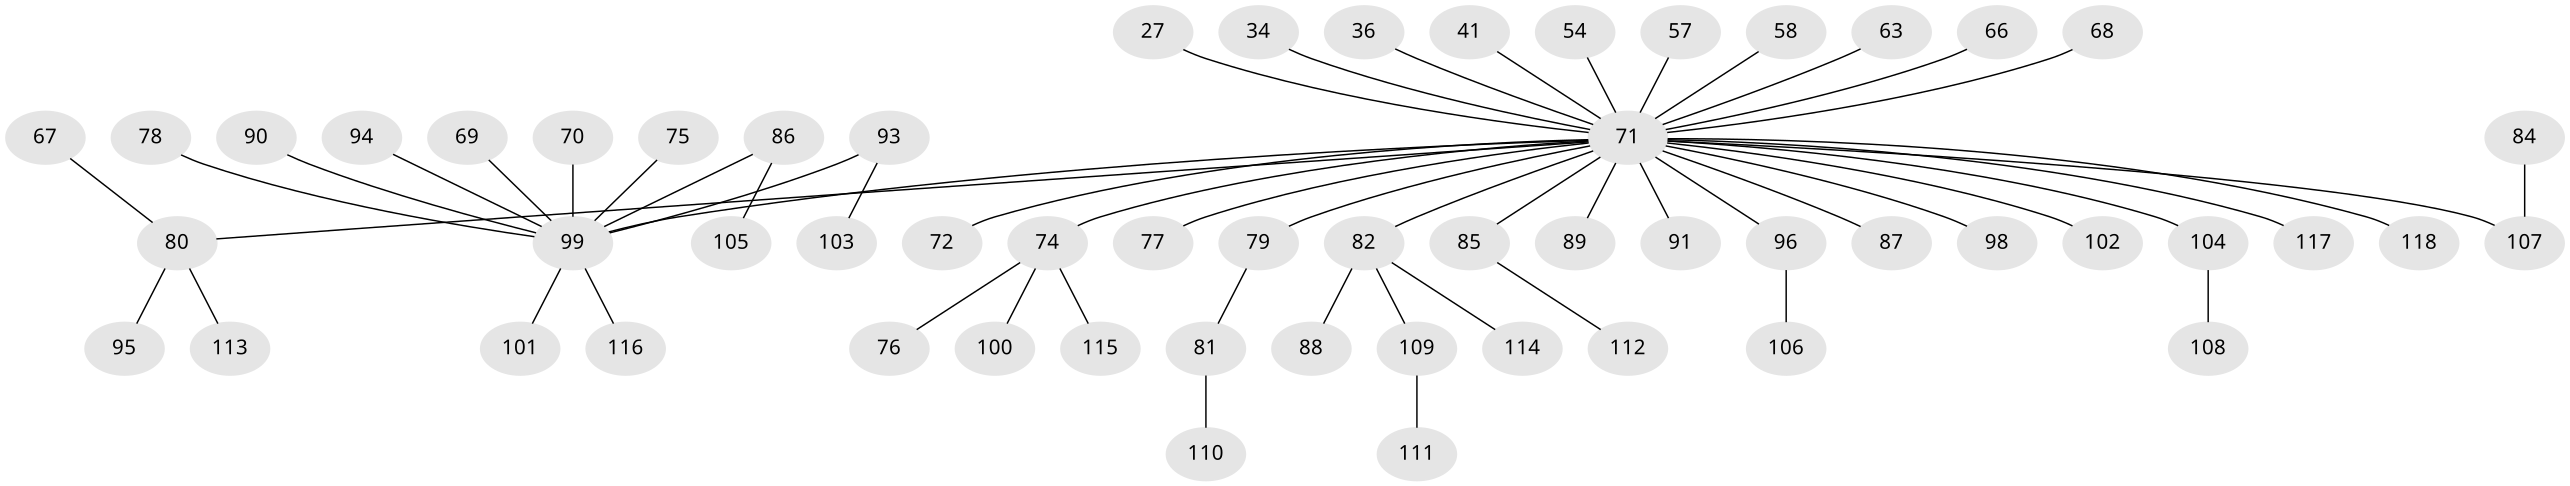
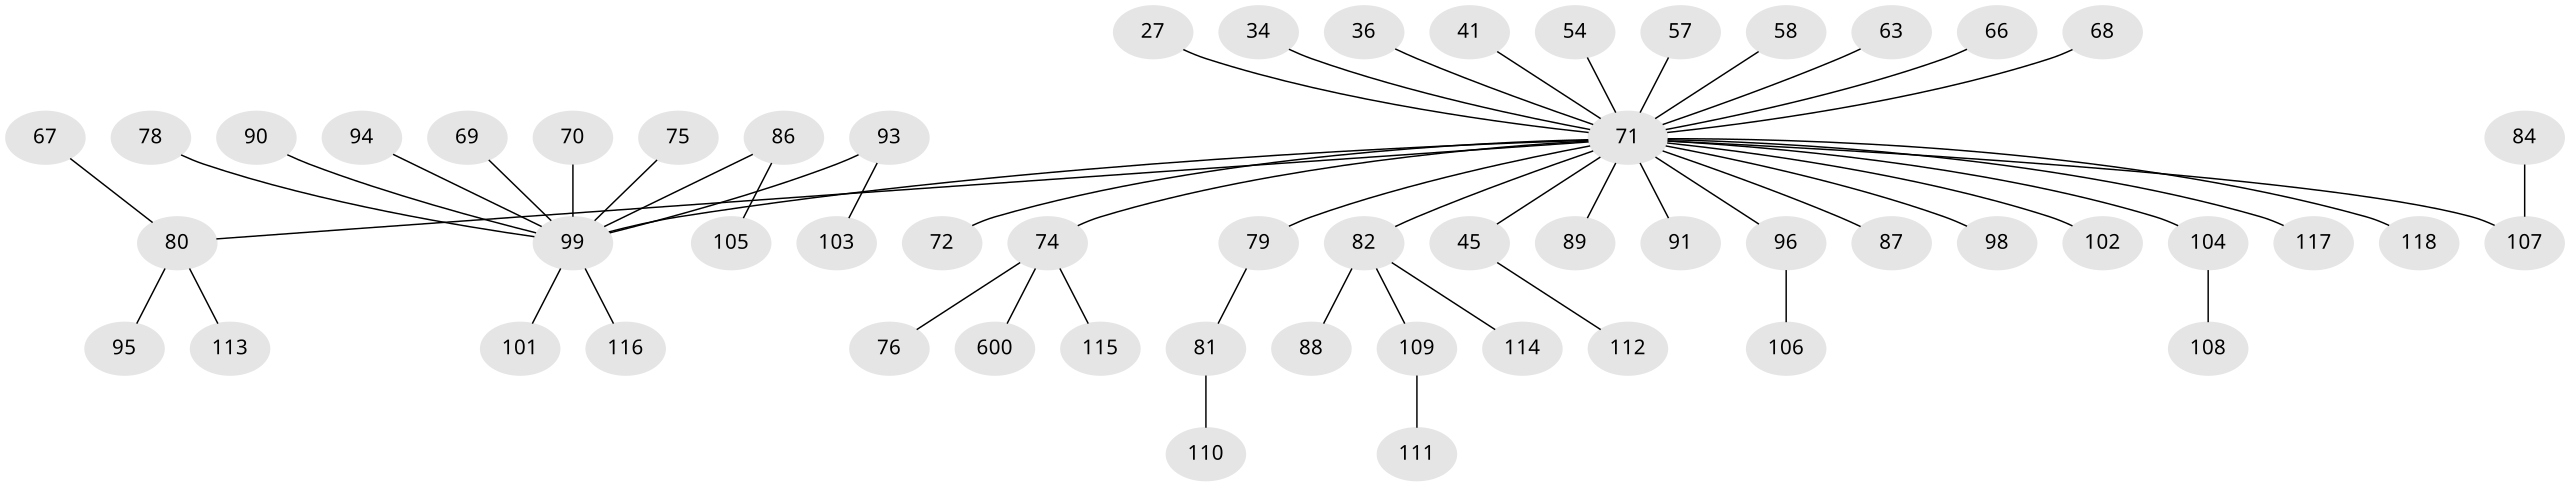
  graph {
    fontname="Noto Sans"
    node [color=gray90 fontname="Noto Sans" style=filled]
    edge [fontname="Noto Sans"]
    71 [super="+11+18+15+17+14+10+35+33+42+26+50+59+55+49"]
    80 [super="+13+20+44+45+46"]
    99 [super="+73+64+52+83+87+56+61"]
    72
    74
-   77
    79
    82 [super="+30"]
-   85
+   85 [label=45]
    89
    91
    96
    n13 [label=87]
    98
    102 [super="+60"]
    104 [super="+62"]
    107 [super="+31"]
    117
    118
    27
    34
    36
    41
    54
    57
    58
    63
    66
    95
    113
    67
    68 [super="+65"]
    101
    116
    69
    70
    76
-   100
+   100 [label=600]
    115
    81
    88
    109
    114
    112
    106
    108
    75
    78
    110
    111
    84
    86
    105
    90
    93
    103
    94
    71 -- 80
    71 -- 99
    71 -- 72
    71 -- 74
-   71 -- 77
    71 -- 79
    71 -- 82
    71 -- 85
    71 -- 89
    71 -- 91
    71 -- 96
    71 -- n13
    71 -- 98
    71 -- 102
    71 -- 104
    71 -- 107
    71 -- 117
    71 -- 118
    80 -- 95
    80 -- 113
    99 -- 101
    99 -- 116
    74 -- 76
    74 -- 100
    74 -- 115
    79 -- 81
    82 -- 88
    82 -- 109
    82 -- 114
    85 -- 112
    96 -- 106
    104 -- 108
    27 -- 71
    34 -- 71
    36 -- 71
    41 -- 71
    54 -- 71
    57 -- 71
    58 -- 71
    63 -- 71
    66 -- 71
    67 -- 80
    68 -- 71
    69 -- 99
    70 -- 99
    81 -- 110
    109 -- 111
    75 -- 99
    78 -- 99
    84 -- 107
    86 -- 99
    86 -- 105
    90 -- 99
    93 -- 99
    93 -- 103
    94 -- 99
  }
